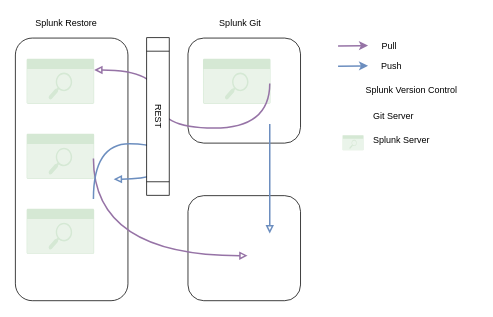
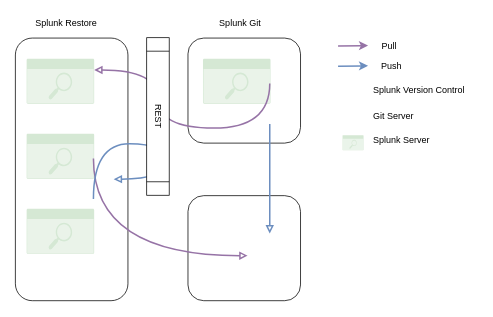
  <mxCell id="0" />
  <mxCell id="1" parent="0" />
  <mxCell id="2" value="" style="rounded=1;whiteSpace=wrap;html=1;" vertex="1" parent="1"><mxGeometry x="250" y="50" width="150" height="140" as="geometry" /></mxCell>
  <mxCell id="3" value="" style="rounded=1;whiteSpace=wrap;html=1;" vertex="1" parent="1"><mxGeometry x="20" y="50" width="150" height="350" as="geometry" /></mxCell>
  <mxCell id="4" value="" style="html=1;strokeColor=none;fillColor=#d5e8d4;labelPosition=center;verticalLabelPosition=middle;verticalAlign=top;align=center;fontSize=12;outlineConnect=0;spacingTop=-6;shape=mxgraph.sitemap.search;" vertex="1" parent="1"><mxGeometry x="270" y="77.5" width="90" height="60" as="geometry" /></mxCell>
  <mxCell id="5" value="" style="rounded=1;whiteSpace=wrap;html=1;" vertex="1" parent="1"><mxGeometry x="250" y="260" width="150" height="140" as="geometry" /></mxCell>
  <mxCell id="6" style="edgeStyle=orthogonalEdgeStyle;curved=1;rounded=0;orthogonalLoop=1;jettySize=auto;html=1;exitX=0.5;exitY=1;exitDx=0;exitDy=0;entryX=0.5;entryY=0;entryDx=0;entryDy=0;startArrow=none;startFill=0;endArrow=block;endFill=0;strokeColor=#6c8ebf;strokeWidth=2;fillColor=#dae8fc;" edge="1" parent="1" source="16" target="14"><mxGeometry relative="1" as="geometry" /></mxCell>
  <mxCell id="7" style="edgeStyle=orthogonalEdgeStyle;curved=1;rounded=0;orthogonalLoop=1;jettySize=auto;html=1;exitX=1;exitY=0.25;exitDx=0;exitDy=0;exitPerimeter=0;strokeWidth=2;endArrow=none;endFill=0;startArrow=block;startFill=0;entryX=0.5;entryY=0;entryDx=0;entryDy=0;strokeColor=#9673a6;fillColor=#e1d5e7;" edge="1" parent="1" source="8" target="16"><mxGeometry relative="1" as="geometry"><mxPoint x="346" y="165" as="targetPoint" /><Array as="points"><mxPoint x="210" y="93" /><mxPoint x="210" y="170" /><mxPoint x="359" y="170" /></Array></mxGeometry></mxCell>
  <mxCell id="8" value="" style="html=1;strokeColor=none;fillColor=#d5e8d4;labelPosition=center;verticalLabelPosition=middle;verticalAlign=top;align=center;fontSize=12;outlineConnect=0;spacingTop=-6;shape=mxgraph.sitemap.search;" vertex="1" parent="1"><mxGeometry x="35" y="77.5" width="90" height="60" as="geometry" /></mxCell>
  <mxCell id="9" value="" style="shape=image;html=1;verticalAlign=top;verticalLabelPosition=bottom;labelBackgroundColor=#ffffff;imageAspect=0;aspect=fixed;image=https://cdn3.iconfinder.com/data/icons/social-media-2169/24/social_media_social_media_logo_git-128.png;fillColor=#FF9933;gradientColor=none;" vertex="1" parent="1"><mxGeometry x="97" y="110.5" width="54" height="54" as="geometry" /></mxCell>
  <mxCell id="10" value="" style="html=1;strokeColor=none;fillColor=#d5e8d4;labelPosition=center;verticalLabelPosition=middle;verticalAlign=top;align=center;fontSize=12;outlineConnect=0;spacingTop=-6;shape=mxgraph.sitemap.search;" vertex="1" parent="1"><mxGeometry x="35" y="177.5" width="90" height="60" as="geometry" /></mxCell>
  <mxCell id="11" style="edgeStyle=orthogonalEdgeStyle;curved=1;rounded=0;orthogonalLoop=1;jettySize=auto;html=1;exitX=0.5;exitY=0;exitDx=0;exitDy=0;entryX=0;entryY=0.5;entryDx=0;entryDy=0;startArrow=none;startFill=0;endArrow=block;endFill=0;strokeColor=#9673a6;strokeWidth=2;fillColor=#e1d5e7;" edge="1" parent="1" source="19" target="14"><mxGeometry relative="1" as="geometry"><Array as="points"><mxPoint x="124" y="340" /></Array></mxGeometry></mxCell>
  <mxCell id="12" value="" style="html=1;strokeColor=none;fillColor=#d5e8d4;labelPosition=center;verticalLabelPosition=middle;verticalAlign=top;align=center;fontSize=12;outlineConnect=0;spacingTop=-6;shape=mxgraph.sitemap.search;" vertex="1" parent="1"><mxGeometry x="35" y="277.5" width="90" height="60" as="geometry" /></mxCell>
  <mxCell id="13" value="" style="shape=image;html=1;verticalAlign=top;verticalLabelPosition=bottom;labelBackgroundColor=#ffffff;imageAspect=0;aspect=fixed;image=https://cdn3.iconfinder.com/data/icons/social-media-2169/24/social_media_social_media_logo_git-128.png;fillColor=#FF9933;gradientColor=none;" vertex="1" parent="1"><mxGeometry x="97" y="310.5" width="54" height="54" as="geometry" /></mxCell>
  <mxCell id="14" value="" style="shape=image;html=1;verticalAlign=top;verticalLabelPosition=bottom;labelBackgroundColor=#ffffff;imageAspect=0;aspect=fixed;image=https://cdn0.iconfinder.com/data/icons/social-media-2104/24/social_media_social_media_logo_git-128.png;fillColor=#FF9933;gradientColor=none;" vertex="1" parent="1"><mxGeometry x="329.5" y="310.5" width="59" height="59" as="geometry" /></mxCell>
  <mxCell id="15" value="Splunk Git" style="text;html=1;resizable=0;points=[];autosize=1;align=left;verticalAlign=top;spacingTop=-4;" vertex="1" parent="1"><mxGeometry x="290" y="20" width="100" height="20" as="geometry" /></mxCell>
  <mxCell id="16" value="" style="shape=image;html=1;verticalAlign=top;verticalLabelPosition=bottom;labelBackgroundColor=#ffffff;imageAspect=0;aspect=fixed;image=https://cdn3.iconfinder.com/data/icons/social-media-2169/24/social_media_social_media_logo_git-128.png;fillColor=#FF9933;gradientColor=none;" vertex="1" parent="1"><mxGeometry x="332" y="110.5" width="54" height="54" as="geometry" /></mxCell>
  <mxCell id="17" style="edgeStyle=orthogonalEdgeStyle;curved=1;rounded=0;orthogonalLoop=1;jettySize=auto;html=1;exitX=0.5;exitY=1;exitDx=0;exitDy=0;startArrow=none;startFill=0;endArrow=block;endFill=0;strokeColor=#6c8ebf;strokeWidth=2;fillColor=#dae8fc;" edge="1" parent="1" source="19"><mxGeometry relative="1" as="geometry"><mxPoint x="151" y="238" as="targetPoint" /><Array as="points"><mxPoint x="124" y="191" /><mxPoint x="220" y="191" /><mxPoint x="220" y="238" /></Array></mxGeometry></mxCell>
  <mxCell id="18" value="REST" style="shape=process;whiteSpace=wrap;html=1;backgroundOutline=1;rotation=90;size=0.088;" vertex="1" parent="1"><mxGeometry x="105" y="139.5" width="210" height="30" as="geometry" /></mxCell>
  <mxCell id="19" value="" style="shape=image;html=1;verticalAlign=top;verticalLabelPosition=bottom;labelBackgroundColor=#ffffff;imageAspect=0;aspect=fixed;image=https://cdn3.iconfinder.com/data/icons/social-media-2169/24/social_media_social_media_logo_git-128.png;fillColor=#FF9933;gradientColor=none;" vertex="1" parent="1"><mxGeometry x="97" y="210.5" width="54" height="54" as="geometry" /></mxCell>
  <mxCell id="20" value="" style="endArrow=classic;html=1;strokeColor=#9673a6;strokeWidth=2;fillColor=#e1d5e7;" edge="1" parent="1"><mxGeometry width="50" height="50" relative="1" as="geometry"><mxPoint x="450" y="60.5" as="sourcePoint" /><mxPoint x="490" y="60" as="targetPoint" /></mxGeometry></mxCell>
  <mxCell id="21" value="Pull&lt;br&gt;" style="text;html=1;resizable=0;points=[];align=center;verticalAlign=middle;labelBackgroundColor=#ffffff;" vertex="1" connectable="0" parent="20"><mxGeometry x="0.2" y="3" relative="1" as="geometry"><mxPoint x="44" y="3" as="offset" /></mxGeometry></mxCell>
  <mxCell id="22" value="" style="endArrow=classic;html=1;strokeColor=#6c8ebf;strokeWidth=2;fillColor=#dae8fc;" edge="1" parent="1"><mxGeometry width="50" height="50" relative="1" as="geometry"><mxPoint x="450" y="87.5" as="sourcePoint" /><mxPoint x="490" y="87" as="targetPoint" /></mxGeometry></mxCell>
  <mxCell id="23" value="Push&lt;br&gt;" style="text;html=1;resizable=0;points=[];align=center;verticalAlign=middle;labelBackgroundColor=#ffffff;" vertex="1" connectable="0" parent="22"><mxGeometry x="-0.033" y="-4" relative="1" as="geometry"><mxPoint x="51" y="-3.5" as="offset" /></mxGeometry></mxCell>
  <mxCell id="24" value="Splunk Restore" style="text;html=1;resizable=0;points=[];autosize=1;align=left;verticalAlign=top;spacingTop=-4;" vertex="1" parent="1"><mxGeometry x="45" y="20" width="100" height="20" as="geometry" /></mxCell>
  <mxCell id="25" value="" style="shape=image;html=1;verticalAlign=top;verticalLabelPosition=bottom;labelBackgroundColor=#ffffff;imageAspect=0;aspect=fixed;image=https://cdn3.iconfinder.com/data/icons/social-media-2169/24/social_media_social_media_logo_git-128.png;fillColor=#FF9933;gradientColor=none;" vertex="1" parent="1"><mxGeometry x="455" y="110.5" width="24" height="24" as="geometry" /></mxCell>
  <mxCell id="26" value="" style="shape=image;html=1;verticalAlign=top;verticalLabelPosition=bottom;labelBackgroundColor=#ffffff;imageAspect=0;aspect=fixed;image=https://cdn0.iconfinder.com/data/icons/social-media-2104/24/social_media_social_media_logo_git-128.png;fillColor=#FF9933;gradientColor=none;" vertex="1" parent="1"><mxGeometry x="456" y="141.5" width="23" height="23" as="geometry" /></mxCell>
- <mxCell id="27" value="Splunk Version Control" style="text;html=1;resizable=0;points=[];autosize=1;align=left;verticalAlign=top;spacingTop=-4;" vertex="1" parent="1"><mxGeometry x="485" y="109.5" width="140" height="20" as="geometry" /></mxCell>
+ <mxCell id="27" value="Splunk Version Control" style="text;html=1;resizable=0;points=[];autosize=1;align=left;verticalAlign=top;spacingTop=-4;" vertex="1" parent="1"><mxGeometry x="495" y="109.5" width="140" height="20" as="geometry" /></mxCell>
  <mxCell id="28" value="Git Server" style="text;html=1;resizable=0;points=[];autosize=1;align=left;verticalAlign=top;spacingTop=-4;" vertex="1" parent="1"><mxGeometry x="495" y="144.5" width="70" height="20" as="geometry" /></mxCell>
  <mxCell id="29" value="" style="html=1;strokeColor=none;fillColor=#d5e8d4;labelPosition=center;verticalLabelPosition=middle;verticalAlign=top;align=center;fontSize=12;outlineConnect=0;spacingTop=-6;shape=mxgraph.sitemap.search;" vertex="1" parent="1"><mxGeometry x="456" y="179.5" width="28" height="20" as="geometry" /></mxCell>
  <mxCell id="30" value="Splunk Server" style="text;html=1;resizable=0;points=[];autosize=1;align=left;verticalAlign=top;spacingTop=-4;" vertex="1" parent="1"><mxGeometry x="495" y="177" width="90" height="20" as="geometry" /></mxCell>
